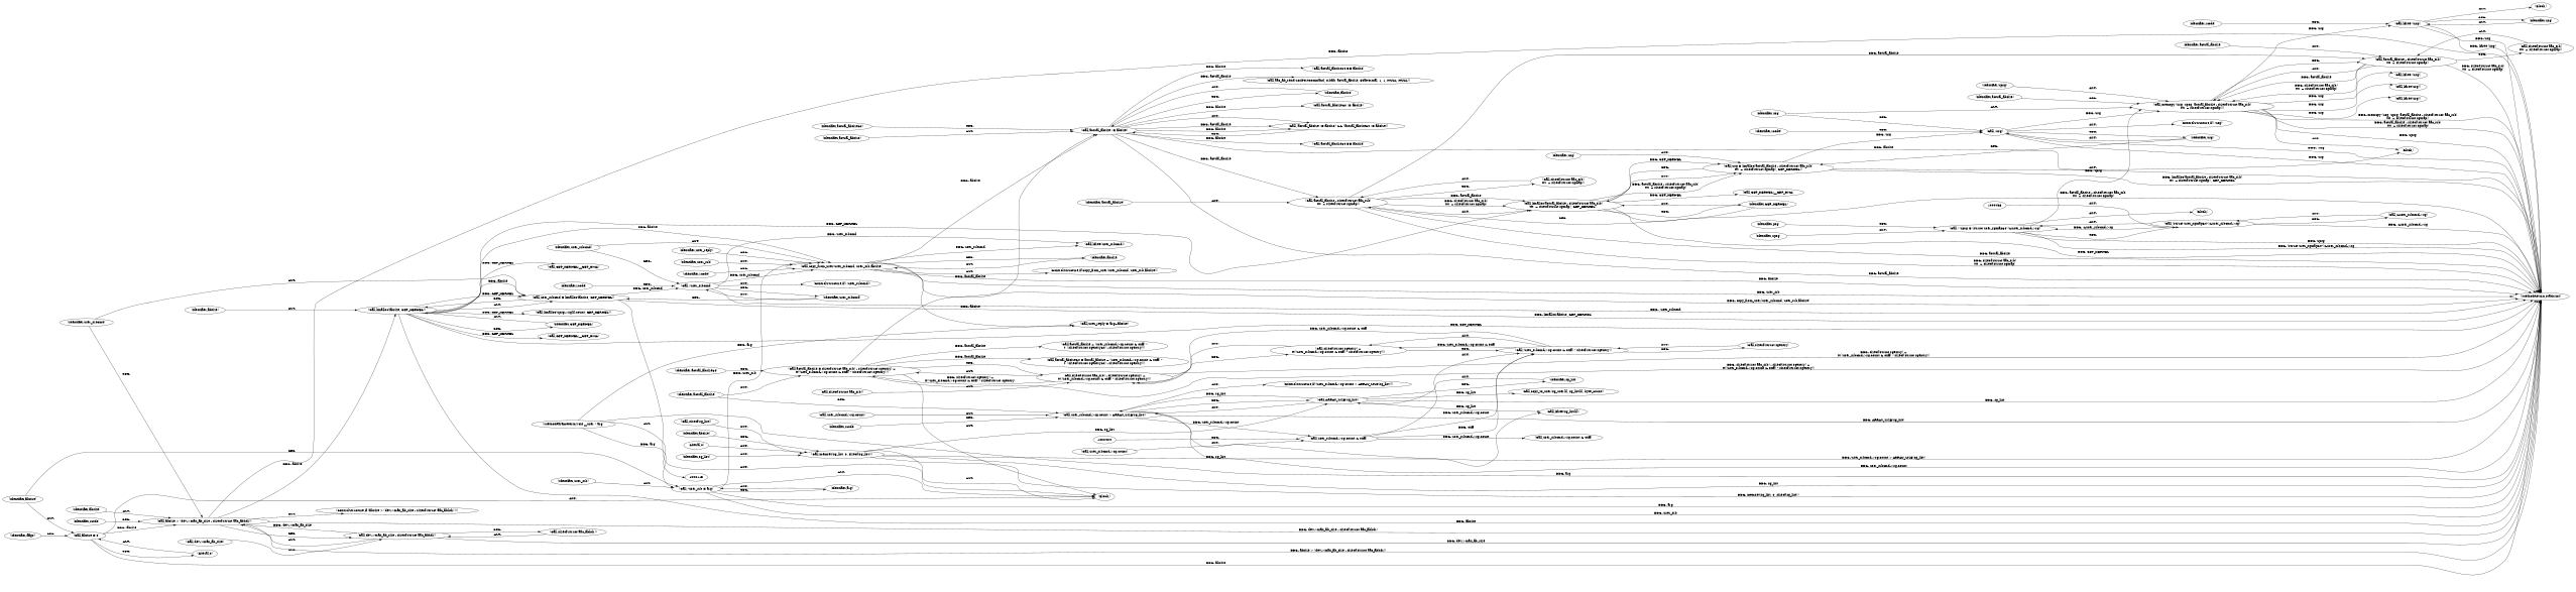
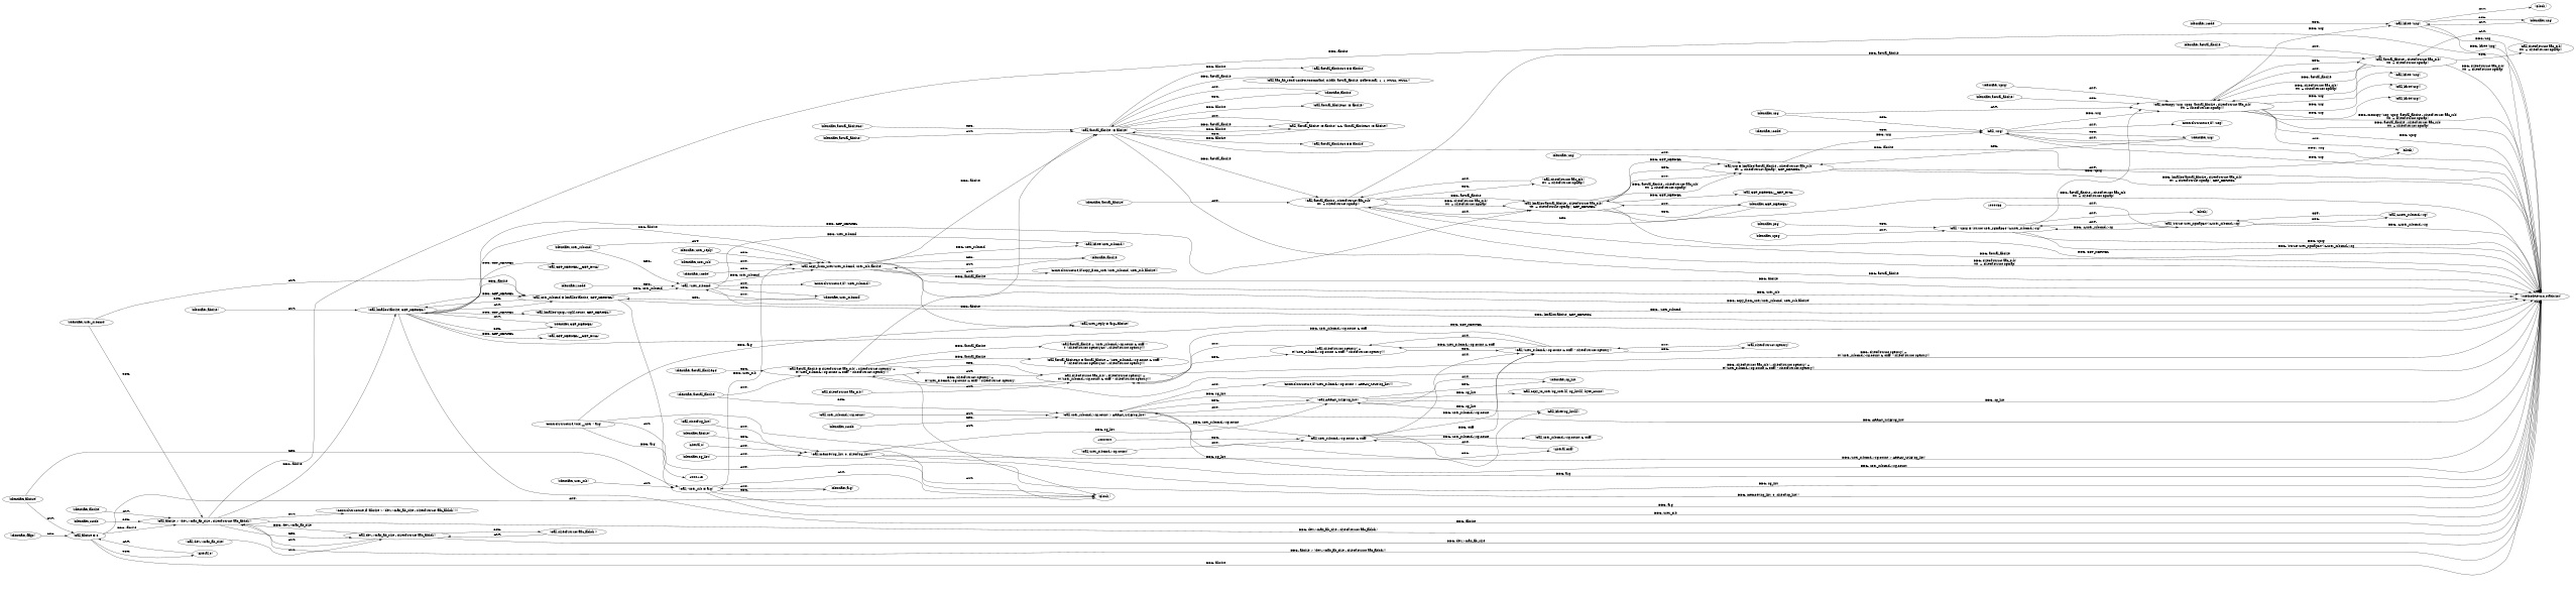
  digraph {
    rankdir=LR
    n1 [label="(Call,kfree (usg))"]
    n2 [label="(Block,)"]
    n3 [label="(Identifier,usg)"]
    n4 [label="(MethodReturn,static int)"]
    n5 [label="(Call,memcpy (usg, upsg, actual_fibsize - sizeof(struct aac_srb)\n\t\t\t  + sizeof(struct sgmap)))"]
    n6 [label="(Call,actual_fibsize - sizeof(struct aac_srb)\n\t\t\t  + sizeof(struct sgmap))"]
    n7 [label="(Call,kfree (usg))"]
    n8 [label="(Block,)"]
    n9 [label="(Call,kfree(usg))"]
    n10 [label="(Call,kfree(usg))"]
    n11 [label="(Call,sizeof(struct aac_srb)\n\t\t\t  + sizeof(struct sgmap))"]
    n12 [label="(Call,!usg)"]
    n13 [label="(ControlStructure,if (!usg))"]
    n14 [label="(Identifier,usg)"]
    n15 [label="(Call,usg = kmalloc(actual_fibsize - sizeof(struct aac_srb)\n\t\t\t  + sizeof(struct sgmap), GFP_KERNEL))"]
    n16 [label="(Call,kmalloc(actual_fibsize - sizeof(struct aac_srb)\n\t\t\t  + sizeof(struct sgmap), GFP_KERNEL))"]
    n17 [label="(Call,GFP_KERNEL|__GFP_DMA)"]
    n18 [label="(Identifier,GFP_KERNEL)"]
    n19 [label="(Call,actual_fibsize - sizeof(struct aac_srb)\n\t\t\t  + sizeof(struct sgmap))"]
    n20 [label="(Call,sizeof(struct aac_srb)\n\t\t\t  + sizeof(struct sgmap))"]
    n21 [label="(Call,actual_fibsize != fibsize)"]
    n22 [label="(Call,actual_fibsize64 == fibsize)"]
    n23 [label="(Call,aac_fib_send(ScsiPortCommand, srbfib, actual_fibsize, FsaNormal, 1, 1, NULL, NULL))"]
    n24 [label="(Identifier,fibsize)"]
    n25 [label="(Call,actual_fibsize64 != fibsize)"]
    n26 [label="(Call,(actual_fibsize != fibsize) && (actual_fibsize64 != fibsize))"]
    n27 [label="(Call,actual_fibsize64 == fibsize)"]
    n28 [label="(Call,actual_fibsize = sizeof(struct aac_srb) - sizeof(struct sgentry) +\n\t\t((user_srbcmd->sg.count & 0xff) * sizeof(struct sgentry)))"]
    n29 [label="(Call,sizeof(struct aac_srb) - sizeof(struct sgentry) +\n\t\t((user_srbcmd->sg.count & 0xff) * sizeof(struct sgentry)))"]
    n30 [label="(Call,actual_fibsize + (user_srbcmd->sg.count & 0xff) *\n\t  (sizeof(struct sgentry64) - sizeof(struct sgentry)))"]
    n31 [label="(Call,actual_fibsize64 = actual_fibsize + (user_srbcmd->sg.count & 0xff) *\n\t  (sizeof(struct sgentry64) - sizeof(struct sgentry)))"]
    n32 [label="(Block,)"]
    n33 [label="(Call,sizeof(struct sgentry) +\n\t\t((user_srbcmd->sg.count & 0xff) * sizeof(struct sgentry)))"]
    n34 [label="(Call,(user_srbcmd->sg.count & 0xff) * sizeof(struct sgentry))"]
    n35 [label="(Call,sizeof(struct sgentry))"]
    n36 [label="(Call,user_srbcmd->sg.count & 0xff)"]
+   n37 [label="(Literal,0xff)"]
    n38 [label="(Call,user_srbcmd->sg.count & 0xff)"]
    n39 [label="(Call,user_srbcmd->sg.count > ARRAY_SIZE(sg_list))"]
    n40 [label="(Call,ARRAY_SIZE(sg_list))"]
    n41 [label="(ControlStructure,if (user_srbcmd->sg.count > ARRAY_SIZE(sg_list)))"]
    n42 [label="(Call,kfree(sg_list[i]))"]
    n43 [label="(Identifier,sg_list)"]
    n44 [label="(Call,copy_to_user(sg_user[i], sg_list[i], byte_count))"]
    n45 [label="(Call,memset(sg_list, 0, sizeof(sg_list)))"]
    n46 [label="(Call,sizeof(sg_list))"]
    n47 [label="(Call,copy_from_user(user_srbcmd, user_srb,fibsize))"]
    n48 [label="(ControlStructure,if(copy_from_user(user_srbcmd, user_srb,fibsize)))"]
    n49 [label="(Identifier,fibsize)"]
    n50 [label="(Call,user_reply = arg+fibsize)"]
    n51 [label="(Call,kfree(user_srbcmd))"]
    n52 [label="(Call,!user_srbcmd)"]
    n53 [label="(Identifier,user_srbcmd)"]
    n54 [label="(ControlStructure,if (!user_srbcmd))"]
    n55 [label="(Call,user_srbcmd = kmalloc(fibsize, GFP_KERNEL))"]
    n56 [label="(Call,kmalloc(fibsize, GFP_KERNEL))"]
    n57 [label="(Identifier,GFP_KERNEL)"]
    n58 [label="(Call,GFP_KERNEL|__GFP_DMA)"]
    n59 [label="(Call,GFP_KERNEL|__GFP_DMA)"]
    n60 [label="(Call,kmalloc(upsg->sg[i].count, GFP_KERNEL))"]
    n61 [label="(Call,fibsize > (dev->max_fib_size - sizeof(struct aac_fibhdr)))"]
    n62 [label="(Call,dev->max_fib_size - sizeof(struct aac_fibhdr))"]
    n63 [label="(ControlStructure,if (fibsize > (dev->max_fib_size - sizeof(struct aac_fibhdr))))"]
    n64 [label="(Call,sizeof(struct aac_fibhdr))"]
    n65 [label="(Call,fibsize = 0)"]
    n66 [label="(Literal,0)"]
    n67 [label="(Call,*user_srb = arg)"]
    n68 [label="(Identifier,arg)"]
-   n69 [label="(MethodParameterIn,void __user * arg)"]
+   n69 [label="(ControlStructure,void __user * arg)"]
    1000115
    n71 [label="(Call,* upsg = (struct user_sgmap64*)&user_srbcmd->sg)"]
    n72 [label="(Call,(struct user_sgmap64*)&user_srbcmd->sg)"]
    n73 [label="(Block,)"]
    n74 [label="(Call,&user_srbcmd->sg)"]
    n75 [label="(Identifier,rcode)"]
    n76 [label="(Call,user_srbcmd->sg.count)"]
    n77 [label="(Identifier,user_srb)"]
    n78 [label="(Identifier,rcode)"]
    n79 [label="(Identifier,actual_fibsize64)"]
    n80 [label="(Identifier,actual_fibsize64)"]
    n81 [label="(Identifier,fibsize)"]
    n82 [label="(Identifier,actual_fibsize)"]
    n83 [label="(Identifier,user_reply)"]
    n84 [label="(Identifier,flags)"]
    n85 [label="(Identifier,fibsize)"]
    n86 [label="(Identifier,actual_fibsize)"]
    n87 [label="(Identifier,actual_fibsize)"]
    n88 [label="(Identifier,fibsize)"]
    n89 [label="(Identifier,usg)"]
    n90 [label="(Identifier,psg)"]
    n91 [label="(Identifier,rcode)"]
    n92 [label="(Identifier,rcode)"]
    n93 [label="(Identifier,user_srbcmd)"]
    n94 [label="(Identifier,fibsize)"]
    n95 [label="(Identifier,usg)"]
    n96 [label="(Call,user_srbcmd->sg.count)"]
    n97 [label="(Call,dev->max_fib_size)"]
    n98 [label="(Identifier,rcode)"]
    n99 [label="(Identifier,actual_fibsize)"]
    n100 [label="(Literal,0)"]
    n101 [label="(Identifier,rcode)"]
    n102 [label="(Identifier,user_srbcmd)"]
    n103 [label="(Call,sizeof(struct aac_srb))"]
    n104 [label="(Identifier,upsg)"]
    n105 [label="(Identifier,sg_list)"]
    n106 [label="(Identifier,upsg)"]
    n107 [label="(Identifier,actual_fibsize)"]
    n108 [label="(Identifier,user_srb)"]
    1000404
    1000468
    n1 -> n2 [label="AST: "]
    n1 -> n3 [label="CFG: "]
    n1 -> n4 [label="DDG: kfree (usg)"]
    n1 -> n4 [label="DDG: usg"]
    n3 -> n1 [label="AST: "]
    n5 -> n1 [label="DDG: usg"]
    n5 -> n4 [label="DDG: memcpy (usg, upsg, actual_fibsize - sizeof(struct aac_srb)\n\t\t\t  + sizeof(struct sgmap))"]
    n5 -> n4 [label="DDG: actual_fibsize - sizeof(struct aac_srb)\n\t\t\t  + sizeof(struct sgmap)"]
    n5 -> n4 [label="DDG: upsg"]
    n5 -> n6 [label="CFG: "]
    n5 -> n7 [label="DDG: usg"]
    n5 -> n8 [label="AST: "]
    n5 -> n9 [label="DDG: usg"]
    n5 -> n10 [label="DDG: usg"]
    n6 -> n4 [label="DDG: sizeof(struct aac_srb)\n\t\t\t  + sizeof(struct sgmap)"]
    n6 -> n5 [label="AST: "]
    n6 -> n5 [label="DDG: actual_fibsize"]
    n6 -> n5 [label="DDG: sizeof(struct aac_srb)\n\t\t\t  + sizeof(struct sgmap)"]
    n6 -> n11 [label="CFG: "]
    n11 -> n6 [label="AST: "]
    n12 -> n4 [label="DDG: !usg"]
    n12 -> n4 [label="DDG: usg"]
    n12 -> n5 [label="DDG: usg"]
    n12 -> n13 [label="AST: "]
    n12 -> n14 [label="CFG: "]
    n14 -> n12 [label="AST: "]
    n14 -> n15 [label="CFG: "]
    n15 -> n4 [label="DDG: kmalloc(actual_fibsize - sizeof(struct aac_srb)\n\t\t\t  + sizeof(struct sgmap), GFP_KERNEL)"]
    n15 -> n8 [label="AST: "]
    n15 -> n12 [label="DDG: usg"]
    n15 -> n16 [label="CFG: "]
    n16 -> n4 [label="DDG: actual_fibsize - sizeof(struct aac_srb)\n\t\t\t  + sizeof(struct sgmap)"]
    n16 -> n4 [label="DDG: GFP_KERNEL"]
    n16 -> n15 [label="AST: "]
    n16 -> n15 [label="DDG: actual_fibsize - sizeof(struct aac_srb)\n\t\t\t  + sizeof(struct sgmap)"]
    n16 -> n15 [label="DDG: GFP_KERNEL"]
    n16 -> n17 [label="DDG: GFP_KERNEL"]
    n16 -> n18 [label="CFG: "]
    n18 -> n16 [label="AST: "]
    n18 -> n19 [label="CFG: "]
    n19 -> n4 [label="DDG: actual_fibsize"]
    n19 -> n4 [label="DDG: sizeof(struct aac_srb)\n\t\t\t  + sizeof(struct sgmap)"]
    n19 -> n6 [label="DDG: actual_fibsize"]
    n19 -> n16 [label="AST: "]
    n19 -> n16 [label="DDG: actual_fibsize"]
    n19 -> n16 [label="DDG: sizeof(struct aac_srb)\n\t\t\t  + sizeof(struct sgmap)"]
    n19 -> n20 [label="CFG: "]
    n20 -> n19 [label="AST: "]
    n21 -> n4 [label="DDG: fibsize"]
    n21 -> n4 [label="DDG: actual_fibsize"]
    n21 -> n19 [label="DDG: actual_fibsize"]
    n21 -> n22 [label="DDG: fibsize"]
    n21 -> n23 [label="DDG: actual_fibsize"]
    n21 -> n24 [label="CFG: "]
    n21 -> n25 [label="DDG: fibsize"]
    n21 -> n26 [label="AST: "]
    n21 -> n26 [label="DDG: actual_fibsize"]
    n21 -> n26 [label="DDG: fibsize"]
    n21 -> n27 [label="DDG: fibsize"]
    n24 -> n21 [label="AST: "]
    n26 -> n21 [label="CFG: "]
    n28 -> n4 [label="DDG: sizeof(struct aac_srb) - sizeof(struct sgentry) +\n\t\t((user_srbcmd->sg.count & 0xff) * sizeof(struct sgentry))"]
    n28 -> n21 [label="DDG: actual_fibsize"]
    n28 -> n29 [label="CFG: "]
    n28 -> n30 [label="DDG: actual_fibsize"]
    n28 -> n31 [label="DDG: actual_fibsize"]
    n28 -> n32 [label="AST: "]
    n29 -> n4 [label="DDG: sizeof(struct sgentry) +\n\t\t((user_srbcmd->sg.count & 0xff) * sizeof(struct sgentry))"]
    n29 -> n28 [label="AST: "]
    n29 -> n28 [label="DDG: sizeof(struct sgentry) +\n\t\t((user_srbcmd->sg.count & 0xff) * sizeof(struct sgentry))"]
    n29 -> n33 [label="CFG: "]
    n33 -> n29 [label="AST: "]
    n33 -> n34 [label="CFG: "]
    n34 -> n29 [label="DDG: user_srbcmd->sg.count & 0xff"]
    n34 -> n33 [label="AST: "]
    n34 -> n33 [label="DDG: user_srbcmd->sg.count & 0xff"]
    n34 -> n35 [label="CFG: "]
    n35 -> n34 [label="AST: "]
    n36 -> n34 [label="AST: "]
    n36 -> n34 [label="DDG: user_srbcmd->sg.count"]
    n36 -> n34 [label="DDG: 0xff"]
+   n36 -> n37 [label="CFG: "]
    n36 -> n38 [label="DDG: user_srbcmd->sg.count"]
+   n37 -> n36 [label="AST: "]
    n39 -> n4 [label="DDG: ARRAY_SIZE(sg_list)"]
    n39 -> n4 [label="DDG: user_srbcmd->sg.count > ARRAY_SIZE(sg_list)"]
    n39 -> n4 [label="DDG: user_srbcmd->sg.count"]
    n39 -> n36 [label="DDG: user_srbcmd->sg.count"]
    n39 -> n40 [label="CFG: "]
    n39 -> n41 [label="AST: "]
    n40 -> n4 [label="DDG: sg_list"]
    n40 -> n39 [label="AST: "]
    n40 -> n39 [label="DDG: sg_list"]
    n40 -> n42 [label="DDG: sg_list"]
    n40 -> n43 [label="CFG: "]
    n40 -> n44 [label="DDG: sg_list"]
    n43 -> n40 [label="AST: "]
    n45 -> n4 [label="DDG: sg_list"]
    n45 -> n4 [label="DDG: memset(sg_list, 0, sizeof(sg_list))"]
    n45 -> n32 [label="AST: "]
    n45 -> n40 [label="DDG: sg_list"]
    n45 -> n42 [label="DDG: sg_list"]
    n46 -> n45 [label="AST: "]
    n47 -> n4 [label="DDG: copy_from_user(user_srbcmd, user_srb,fibsize)"]
    n47 -> n4 [label="DDG: fibsize"]
    n47 -> n4 [label="DDG: user_srb"]
    n47 -> n21 [label="DDG: fibsize"]
    n47 -> n48 [label="AST: "]
    n47 -> n49 [label="CFG: "]
    n47 -> n50 [label="DDG: fibsize"]
    n47 -> n51 [label="DDG: user_srbcmd"]
    n49 -> n47 [label="AST: "]
    n52 -> n4 [label="DDG: !user_srbcmd"]
    n52 -> n47 [label="DDG: user_srbcmd"]
    n52 -> n51 [label="DDG: user_srbcmd"]
    n52 -> n53 [label="CFG: "]
    n52 -> n54 [label="AST: "]
    n53 -> n52 [label="AST: "]
    n53 -> n55 [label="CFG: "]
    n55 -> n4 [label="DDG: kmalloc(fibsize, GFP_KERNEL)"]
    n55 -> n32 [label="AST: "]
    n55 -> n52 [label="DDG: user_srbcmd"]
    n55 -> n56 [label="CFG: "]
    n56 -> n4 [label="DDG: GFP_KERNEL"]
    n56 -> n4 [label="DDG: fibsize"]
    n56 -> n16 [label="DDG: GFP_KERNEL"]
    n56 -> n47 [label="DDG: fibsize"]
    n56 -> n55 [label="AST: "]
    n56 -> n55 [label="DDG: fibsize"]
    n56 -> n55 [label="DDG: GFP_KERNEL"]
    n56 -> n57 [label="CFG: "]
    n56 -> n58 [label="DDG: GFP_KERNEL"]
    n56 -> n59 [label="DDG: GFP_KERNEL"]
    n56 -> n60 [label="DDG: GFP_KERNEL"]
    n57 -> n56 [label="AST: "]
    n61 -> n4 [label="DDG: fibsize"]
    n61 -> n4 [label="DDG: dev->max_fib_size - sizeof(struct aac_fibhdr)"]
    n61 -> n4 [label="DDG: fibsize > (dev->max_fib_size - sizeof(struct aac_fibhdr))"]
    n61 -> n56 [label="DDG: fibsize"]
    n61 -> n62 [label="CFG: "]
    n61 -> n63 [label="AST: "]
    n62 -> n4 [label="DDG: dev->max_fib_size"]
    n62 -> n61 [label="AST: "]
    n62 -> n61 [label="DDG: dev->max_fib_size"]
    n62 -> n64 [label="CFG: "]
    n64 -> n62 [label="AST: "]
    n65 -> n4 [label="DDG: fibsize"]
    n65 -> n32 [label="AST: "]
    n65 -> n61 [label="DDG: fibsize"]
    n65 -> n66 [label="CFG: "]
    n66 -> n65 [label="AST: "]
    n67 -> n4 [label="DDG: arg"]
    n67 -> n4 [label="DDG: user_srb"]
    n67 -> n32 [label="AST: "]
    n67 -> n47 [label="DDG: user_srb"]
    n67 -> n68 [label="CFG: "]
    n68 -> n67 [label="AST: "]
    n69 -> n4 [label="DDG: arg"]
    n69 -> n50 [label="DDG: arg"]
    n69 -> n67 [label="DDG: arg"]
    n69 -> 1000115 [label="AST: "]
    n71 -> n4 [label="DDG: (struct user_sgmap64*)&user_srbcmd->sg"]
    n71 -> n4 [label="DDG: upsg"]
    n71 -> n5 [label="DDG: upsg"]
-   n71 -> n72 [label="CFG: "]
    n71 -> n73 [label="AST: "]
    n72 -> n4 [label="DDG: &user_srbcmd->sg"]
    n72 -> n71 [label="AST: "]
    n72 -> n71 [label="DDG: &user_srbcmd->sg"]
    n72 -> n74 [label="CFG: "]
-   n74 -> n72 [label="AST: "]
+   n74 -> n72 [label="GFP: "]
    n75 -> n1 [label="CFG: "]
    n76 -> n36 [label="AST: "]
    n77 -> n47 [label="AST: "]
    n78 -> n47 [label="CFG: "]
    n79 -> n21 [label="CFG: "]
    n80 -> n28 [label="CFG: "]
    n81 -> n65 [label="AST: "]
    n81 -> n67 [label="CFG: "]
    n82 -> n28 [label="AST: "]
    n82 -> n39 [label="CFG: "]
    n83 -> n47 [label="CFG: "]
    n84 -> n65 [label="CFG: "]
    n85 -> n45 [label="CFG: "]
    n86 -> n21 [label="AST: "]
    n87 -> n6 [label="AST: "]
    n88 -> n56 [label="AST: "]
    n89 -> n5 [label="AST: "]
    n89 -> n12 [label="CFG: "]
    n90 -> n71 [label="CFG: "]
    n91 -> n39 [label="CFG: "]
    n92 -> n61 [label="CFG: "]
    n93 -> n47 [label="AST: "]
    n93 -> n52 [label="CFG: "]
    n94 -> n61 [label="AST: "]
    n95 -> n15 [label="AST: "]
    n96 -> n39 [label="AST: "]
    n97 -> n62 [label="AST: "]
    n98 -> n12 [label="CFG: "]
    n99 -> n19 [label="AST: "]
    n100 -> n45 [label="AST: "]
    n101 -> n52 [label="CFG: "]
    n102 -> n55 [label="AST: "]
    n102 -> n61 [label="CFG: "]
    n103 -> n29 [label="AST: "]
    n104 -> n5 [label="AST: "]
    n105 -> n45 [label="AST: "]
    n106 -> n71 [label="AST: "]
    n107 -> n5 [label="CFG: "]
    n108 -> n67 [label="AST: "]
    1000404 -> n36 [label="CFG: "]
    1000468 -> n72 [label="AST: "]
  }
